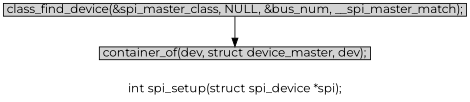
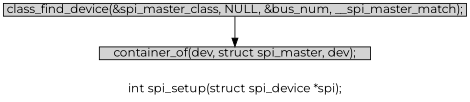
  digraph {
    label="int spi_setup(struct spi_device *spi);"
    fontname=Montserrat
    node [margin="0.05,0.005" shape=box style=filled fontname=Montserrat]
    n1 [height=0.1 label="class_find_device(&spi_master_class, NULL, &bus_num, __spi_master_match);" width=0.1]
-   n2 [height=0.1 label="container_of(dev, struct device_master, dev);" width=0.1]
+   n2 [height=0.1 label="container_of(dev, struct spi_master, dev);" width=0.1]
    n1 -> n2 [fontname=Montserrat]
  }
